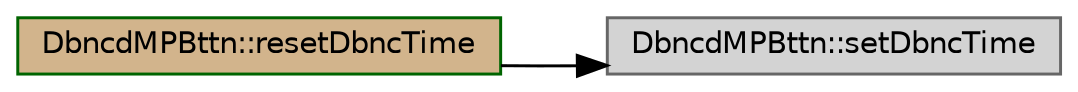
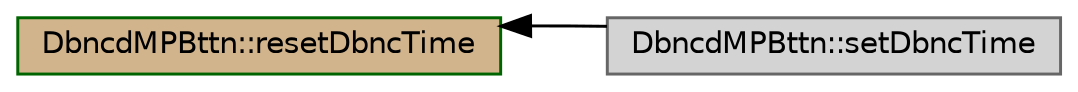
  digraph {
    rankdir=RL
    node [fontname=Helvetica fontsize=10 shape=box style=filled]
    n1 [color=gray40 fillcolor=lightgrey fontcolor=black height=0.2 label="DbncdMPBttn::setDbncTime" width=0.4]
    n2 [color=darkgreen fillcolor=tan height=0.2 label="DbncdMPBttn::resetDbncTime" width=0.4]
-   n1 -> n2 [color=black dir=back fontname=Helvetica fontsize=10 labelfontname=Helvetica labelfontsize=10 style=solid]
+   n2 -> n1 [color=black dir=back fontname=Helvetica fontsize=10 labelfontname=Helvetica labelfontsize=10 style=solid]
  }
